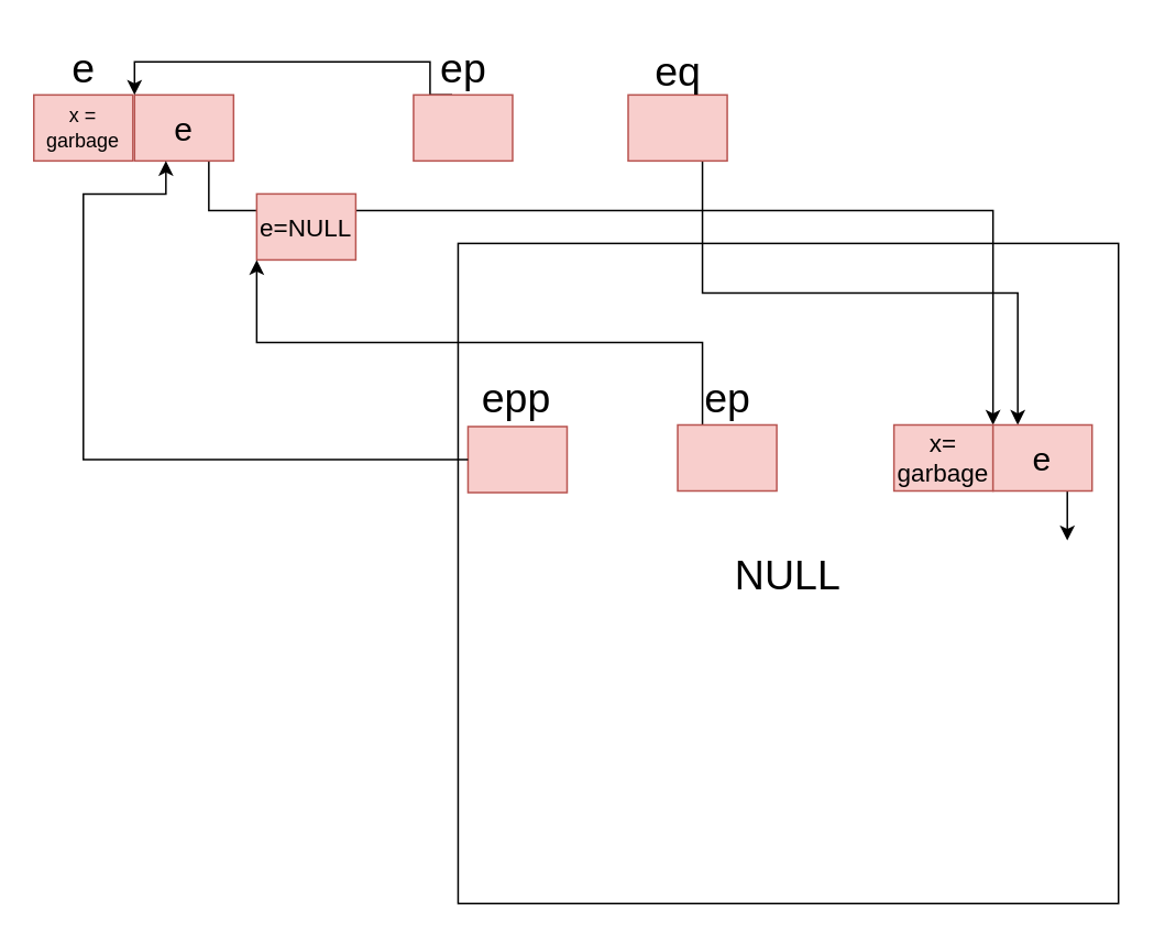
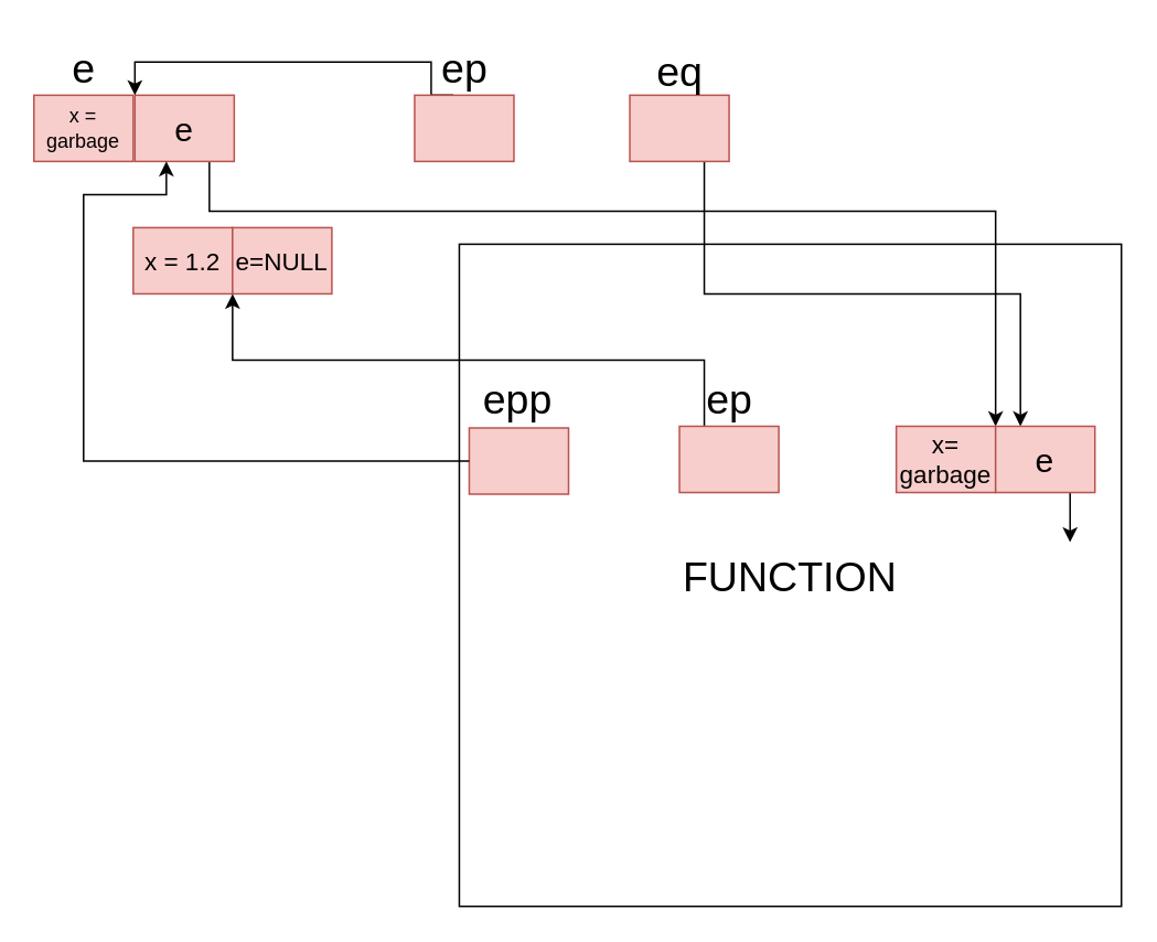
  <mxCell id="0" />
  <mxCell id="1" parent="0" />
  <mxCell id="2" value="x = garbage" style="rounded=0;whiteSpace=wrap;html=1;fillColor=#f8cecc;strokeColor=#b85450;" vertex="1" parent="1"><mxGeometry x="20" y="57" width="60" height="40" as="geometry" /></mxCell>
  <mxCell id="3" style="edgeStyle=orthogonalEdgeStyle;rounded=0;orthogonalLoop=1;jettySize=auto;html=1;exitX=0.75;exitY=1;exitDx=0;exitDy=0;entryX=1;entryY=0;entryDx=0;entryDy=0;" edge="1" parent="1" source="4" target="20"><mxGeometry relative="1" as="geometry"><Array as="points"><mxPoint x="126" y="127" /><mxPoint x="601" y="127" /></Array></mxGeometry></mxCell>
  <mxCell id="4" value="&lt;font style=&quot;font-size: 20px;&quot;&gt;e&lt;/font&gt;" style="rounded=0;whiteSpace=wrap;html=1;fillColor=#f8cecc;strokeColor=#b85450;" vertex="1" parent="1"><mxGeometry x="81" y="57" width="60" height="40" as="geometry" /></mxCell>
  <mxCell id="5" value="&lt;font style=&quot;font-size: 25px;&quot;&gt;e&lt;/font&gt;" style="text;html=1;align=center;verticalAlign=middle;resizable=0;points=[];autosize=1;strokeColor=none;fillColor=none;" vertex="1" parent="1"><mxGeometry x="30" y="20" width="40" height="40" as="geometry" /></mxCell>
  <mxCell id="6" value="" style="edgeStyle=orthogonalEdgeStyle;rounded=0;orthogonalLoop=1;jettySize=auto;html=1;exitX=0.358;exitY=0.967;exitDx=0;exitDy=0;exitPerimeter=0;" edge="1" parent="1" source="10"><mxGeometry relative="1" as="geometry"><mxPoint x="190" y="57" as="sourcePoint" /><mxPoint x="81" y="57" as="targetPoint" /><Array as="points"><mxPoint x="273" y="57" /><mxPoint x="260" y="57" /><mxPoint x="260" y="37" /><mxPoint x="81" y="37" /></Array></mxGeometry></mxCell>
  <mxCell id="7" value="" style="rounded=0;whiteSpace=wrap;html=1;fillColor=#f8cecc;strokeColor=#b85450;" vertex="1" parent="1"><mxGeometry x="250" y="57" width="60" height="40" as="geometry" /></mxCell>
  <mxCell id="8" style="edgeStyle=orthogonalEdgeStyle;rounded=0;orthogonalLoop=1;jettySize=auto;html=1;exitX=0.75;exitY=1;exitDx=0;exitDy=0;entryX=0.25;entryY=0;entryDx=0;entryDy=0;" edge="1" parent="1" source="9" target="22"><mxGeometry relative="1" as="geometry" /></mxCell>
  <mxCell id="9" value="" style="rounded=0;whiteSpace=wrap;html=1;fillColor=#f8cecc;strokeColor=#b85450;" vertex="1" parent="1"><mxGeometry x="380" y="57" width="60" height="40" as="geometry" /></mxCell>
  <mxCell id="10" value="&lt;font style=&quot;font-size: 25px;&quot;&gt;ep&lt;/font&gt;" style="text;html=1;align=center;verticalAlign=middle;resizable=0;points=[];autosize=1;strokeColor=none;fillColor=none;" vertex="1" parent="1"><mxGeometry x="255" y="20" width="50" height="40" as="geometry" /></mxCell>
  <mxCell id="11" value="&lt;font style=&quot;font-size: 25px;&quot;&gt;eq&lt;/font&gt;" style="text;html=1;align=center;verticalAlign=middle;resizable=0;points=[];autosize=1;strokeColor=none;fillColor=none;" vertex="1" parent="1"><mxGeometry x="385" y="22" width="50" height="40" as="geometry" /></mxCell>
- <mxCell id="13" value="&lt;font style=&quot;font-size: 15px;&quot;&gt;e=NULL&lt;/font&gt;" style="rounded=0;whiteSpace=wrap;html=1;fillColor=#f8cecc;strokeColor=#b85450;" vertex="1" parent="1"><mxGeometry x="155" y="117" width="60" height="40" as="geometry" /></mxCell>
+ <mxCell id="12" value="&lt;font style=&quot;font-size: 15px;&quot;&gt;x = 1.2&lt;/font&gt;" style="rounded=0;whiteSpace=wrap;html=1;fillColor=#f8cecc;strokeColor=#b85450;" vertex="1" parent="1"><mxGeometry x="80" y="137" width="60" height="40" as="geometry" /></mxCell>
+ <mxCell id="13" value="&lt;font style=&quot;font-size: 15px;&quot;&gt;e=NULL&lt;/font&gt;" style="rounded=0;whiteSpace=wrap;html=1;fillColor=#f8cecc;strokeColor=#b85450;" vertex="1" parent="1"><mxGeometry x="140" y="137" width="60" height="40" as="geometry" /></mxCell>
  <mxCell id="14" value="" style="rounded=0;whiteSpace=wrap;html=1;fillColor=#f8cecc;strokeColor=#b85450;" vertex="1" parent="1"><mxGeometry x="283" y="258" width="60" height="40" as="geometry" /></mxCell>
  <mxCell id="15" value="&lt;font style=&quot;font-size: 25px;&quot;&gt;epp&lt;/font&gt;" style="text;html=1;align=center;verticalAlign=middle;resizable=0;points=[];autosize=1;strokeColor=none;fillColor=none;" vertex="1" parent="1"><mxGeometry x="277" y="220" width="70" height="40" as="geometry" /></mxCell>
  <mxCell id="16" style="edgeStyle=orthogonalEdgeStyle;rounded=0;orthogonalLoop=1;jettySize=auto;html=1;entryX=0.317;entryY=1;entryDx=0;entryDy=0;entryPerimeter=0;" edge="1" parent="1" source="14" target="4"><mxGeometry relative="1" as="geometry"><Array as="points"><mxPoint x="50" y="278" /><mxPoint x="50" y="117" /><mxPoint x="100" y="117" /></Array></mxGeometry></mxCell>
  <mxCell id="17" value="&lt;font style=&quot;font-size: 25px;&quot;&gt;ep&lt;/font&gt;" style="text;html=1;align=center;verticalAlign=middle;resizable=0;points=[];autosize=1;strokeColor=none;fillColor=none;" vertex="1" parent="1"><mxGeometry x="415" y="220" width="50" height="40" as="geometry" /></mxCell>
  <mxCell id="18" style="edgeStyle=orthogonalEdgeStyle;rounded=0;orthogonalLoop=1;jettySize=auto;html=1;exitX=0.25;exitY=0;exitDx=0;exitDy=0;entryX=0;entryY=1;entryDx=0;entryDy=0;" edge="1" parent="1" source="19" target="13"><mxGeometry relative="1" as="geometry" /></mxCell>
  <mxCell id="19" value="" style="rounded=0;whiteSpace=wrap;html=1;fillColor=#f8cecc;strokeColor=#b85450;" vertex="1" parent="1"><mxGeometry x="410" y="257" width="60" height="40" as="geometry" /></mxCell>
  <mxCell id="20" value="&lt;font style=&quot;font-size: 15px;&quot;&gt;x=&lt;/font&gt;&lt;div&gt;&lt;font style=&quot;font-size: 15px;&quot;&gt;garbage&lt;/font&gt;&lt;/div&gt;" style="rounded=0;whiteSpace=wrap;html=1;fillColor=#f8cecc;strokeColor=#b85450;" vertex="1" parent="1"><mxGeometry x="541" y="257" width="60" height="40" as="geometry" /></mxCell>
  <mxCell id="21" style="edgeStyle=orthogonalEdgeStyle;rounded=0;orthogonalLoop=1;jettySize=auto;html=1;exitX=0.75;exitY=1;exitDx=0;exitDy=0;" edge="1" parent="1" source="22"><mxGeometry relative="1" as="geometry"><mxPoint x="646" y="327" as="targetPoint" /></mxGeometry></mxCell>
  <mxCell id="22" value="&lt;font style=&quot;font-size: 20px;&quot;&gt;e&lt;/font&gt;" style="rounded=0;whiteSpace=wrap;html=1;fillColor=#f8cecc;strokeColor=#b85450;" vertex="1" parent="1"><mxGeometry x="601" y="257" width="60" height="40" as="geometry" /></mxCell>
- <mxCell id="23" value="&lt;font style=&quot;font-size: 25px;&quot;&gt;NULL&lt;/font&gt;" style="whiteSpace=wrap;html=1;aspect=fixed;gradientColor=default;fillColor=none;" vertex="1" parent="1"><mxGeometry x="277" y="147" width="400" height="400" as="geometry" /></mxCell>
+ <mxCell id="23" value="&lt;font style=&quot;font-size: 25px;&quot;&gt;FUNCTION&lt;/font&gt;" style="whiteSpace=wrap;html=1;aspect=fixed;gradientColor=default;fillColor=none;" vertex="1" parent="1"><mxGeometry x="277" y="147" width="400" height="400" as="geometry" /></mxCell>
